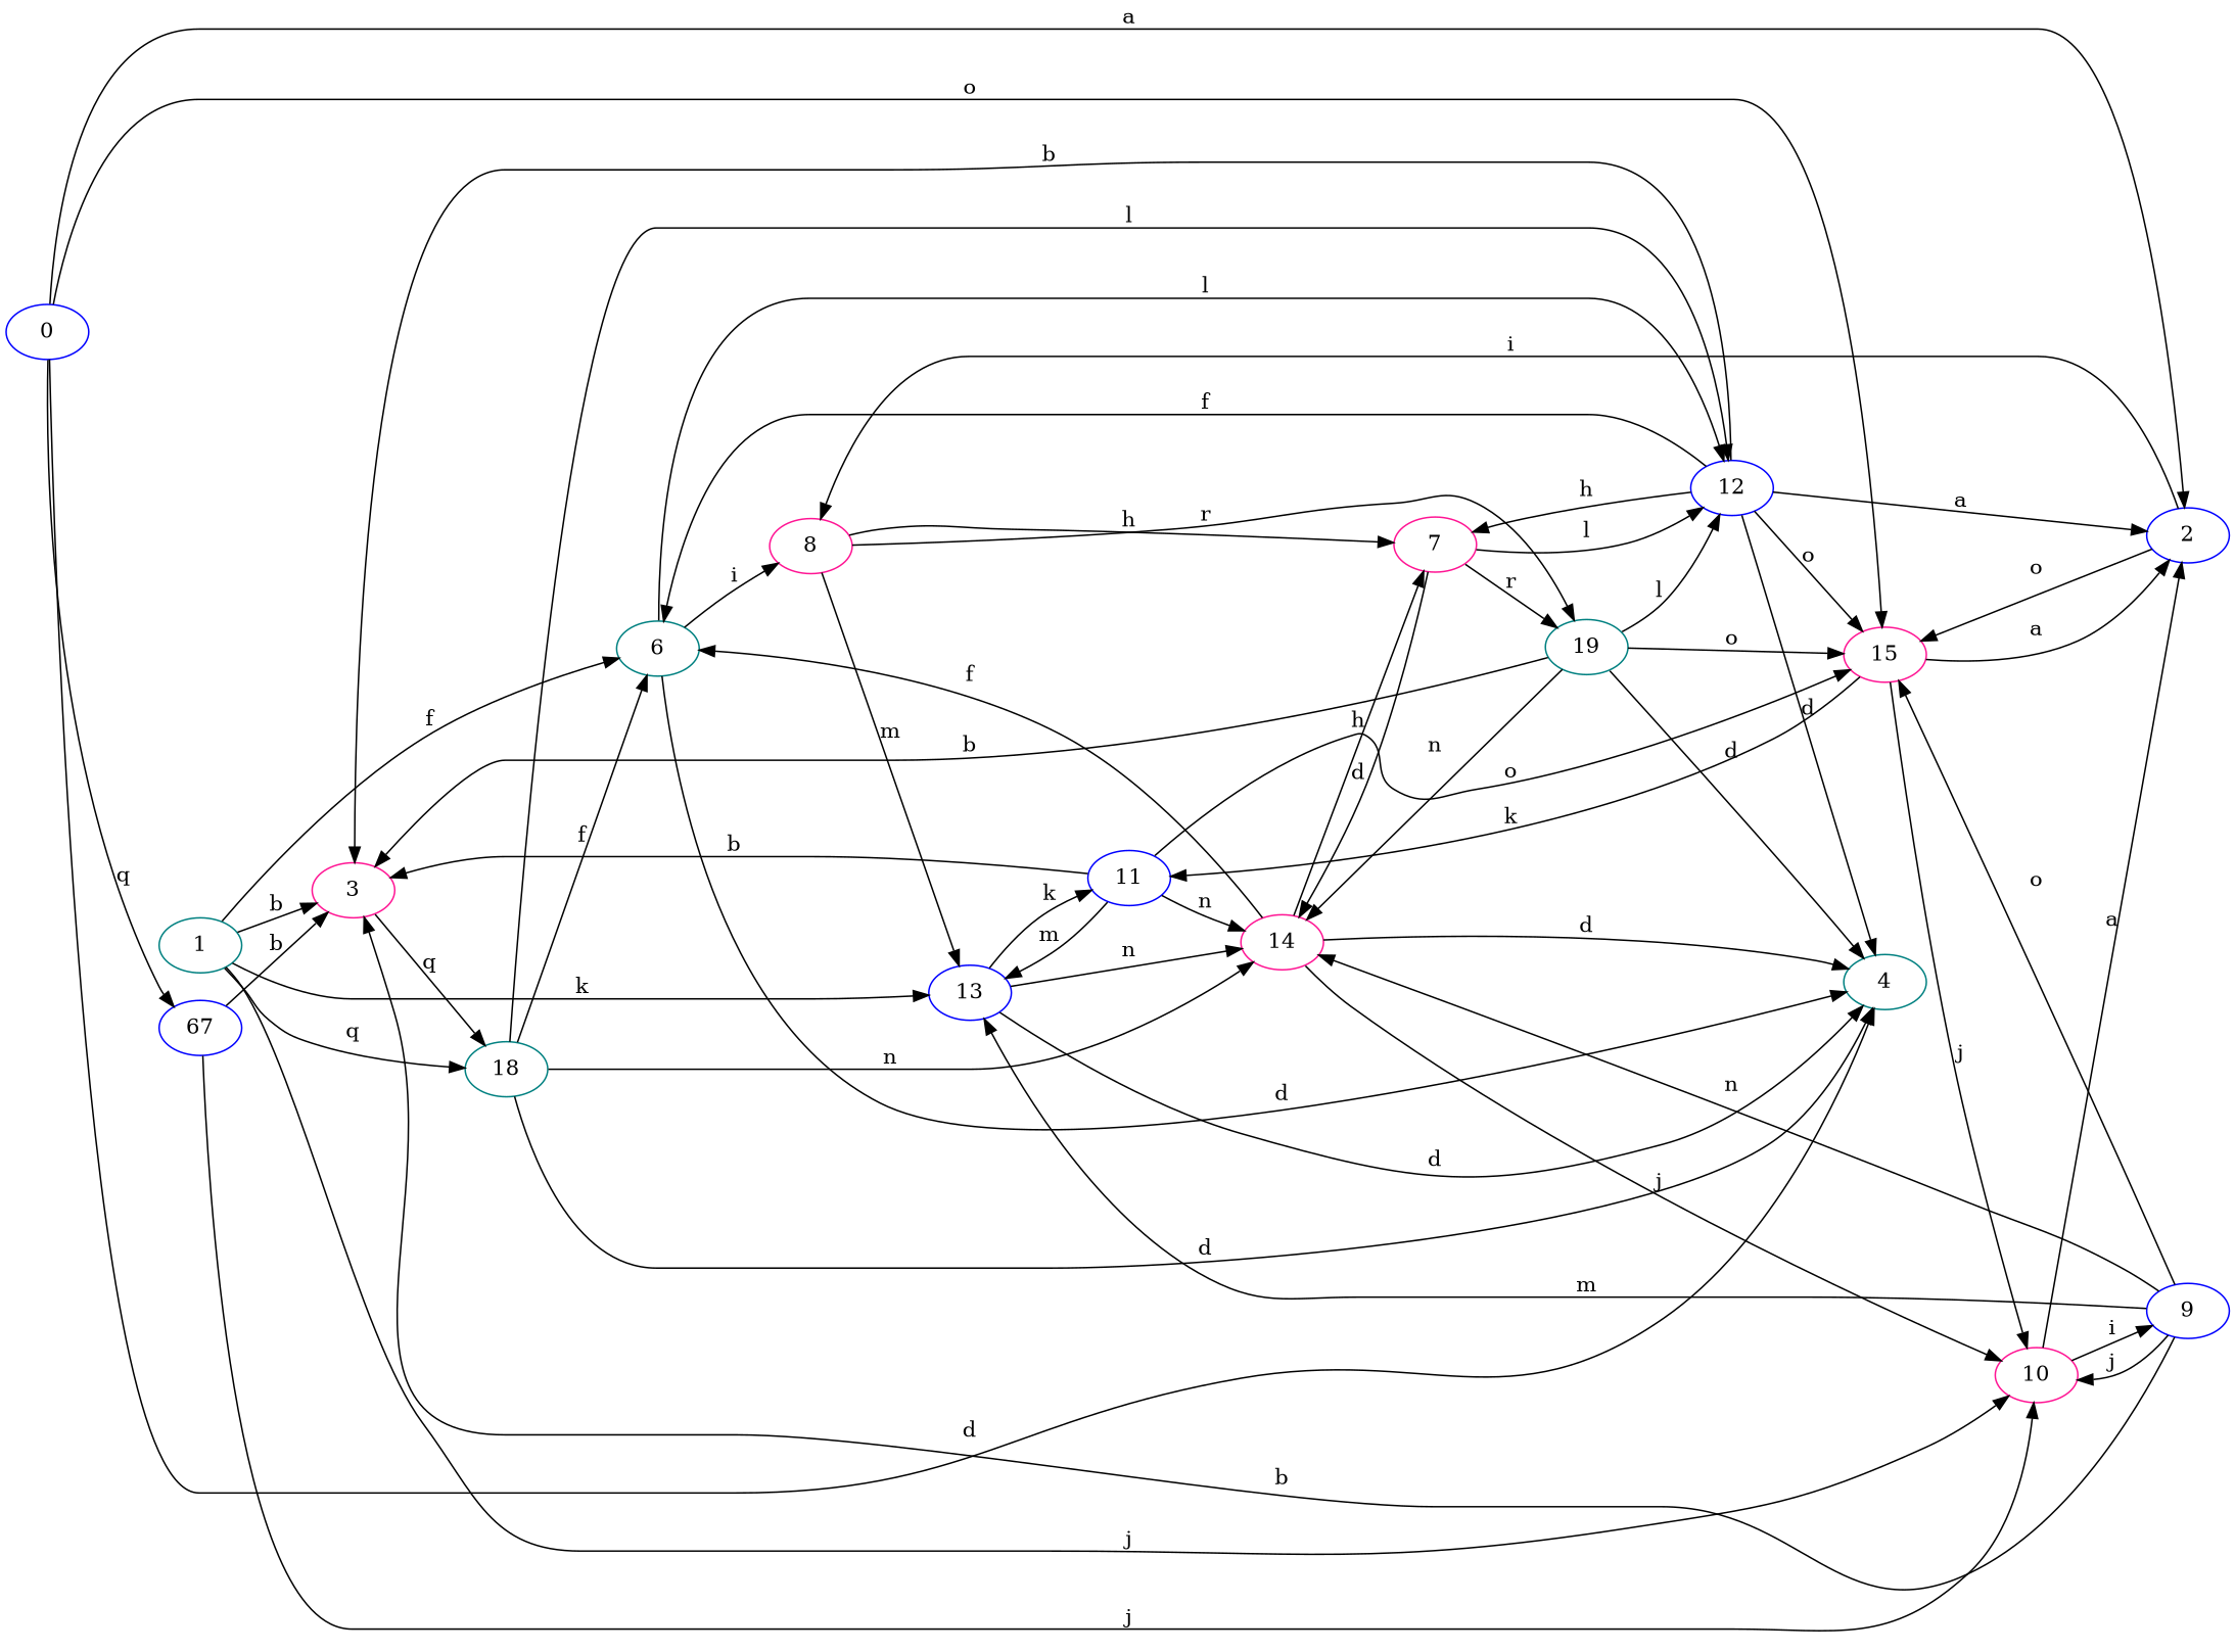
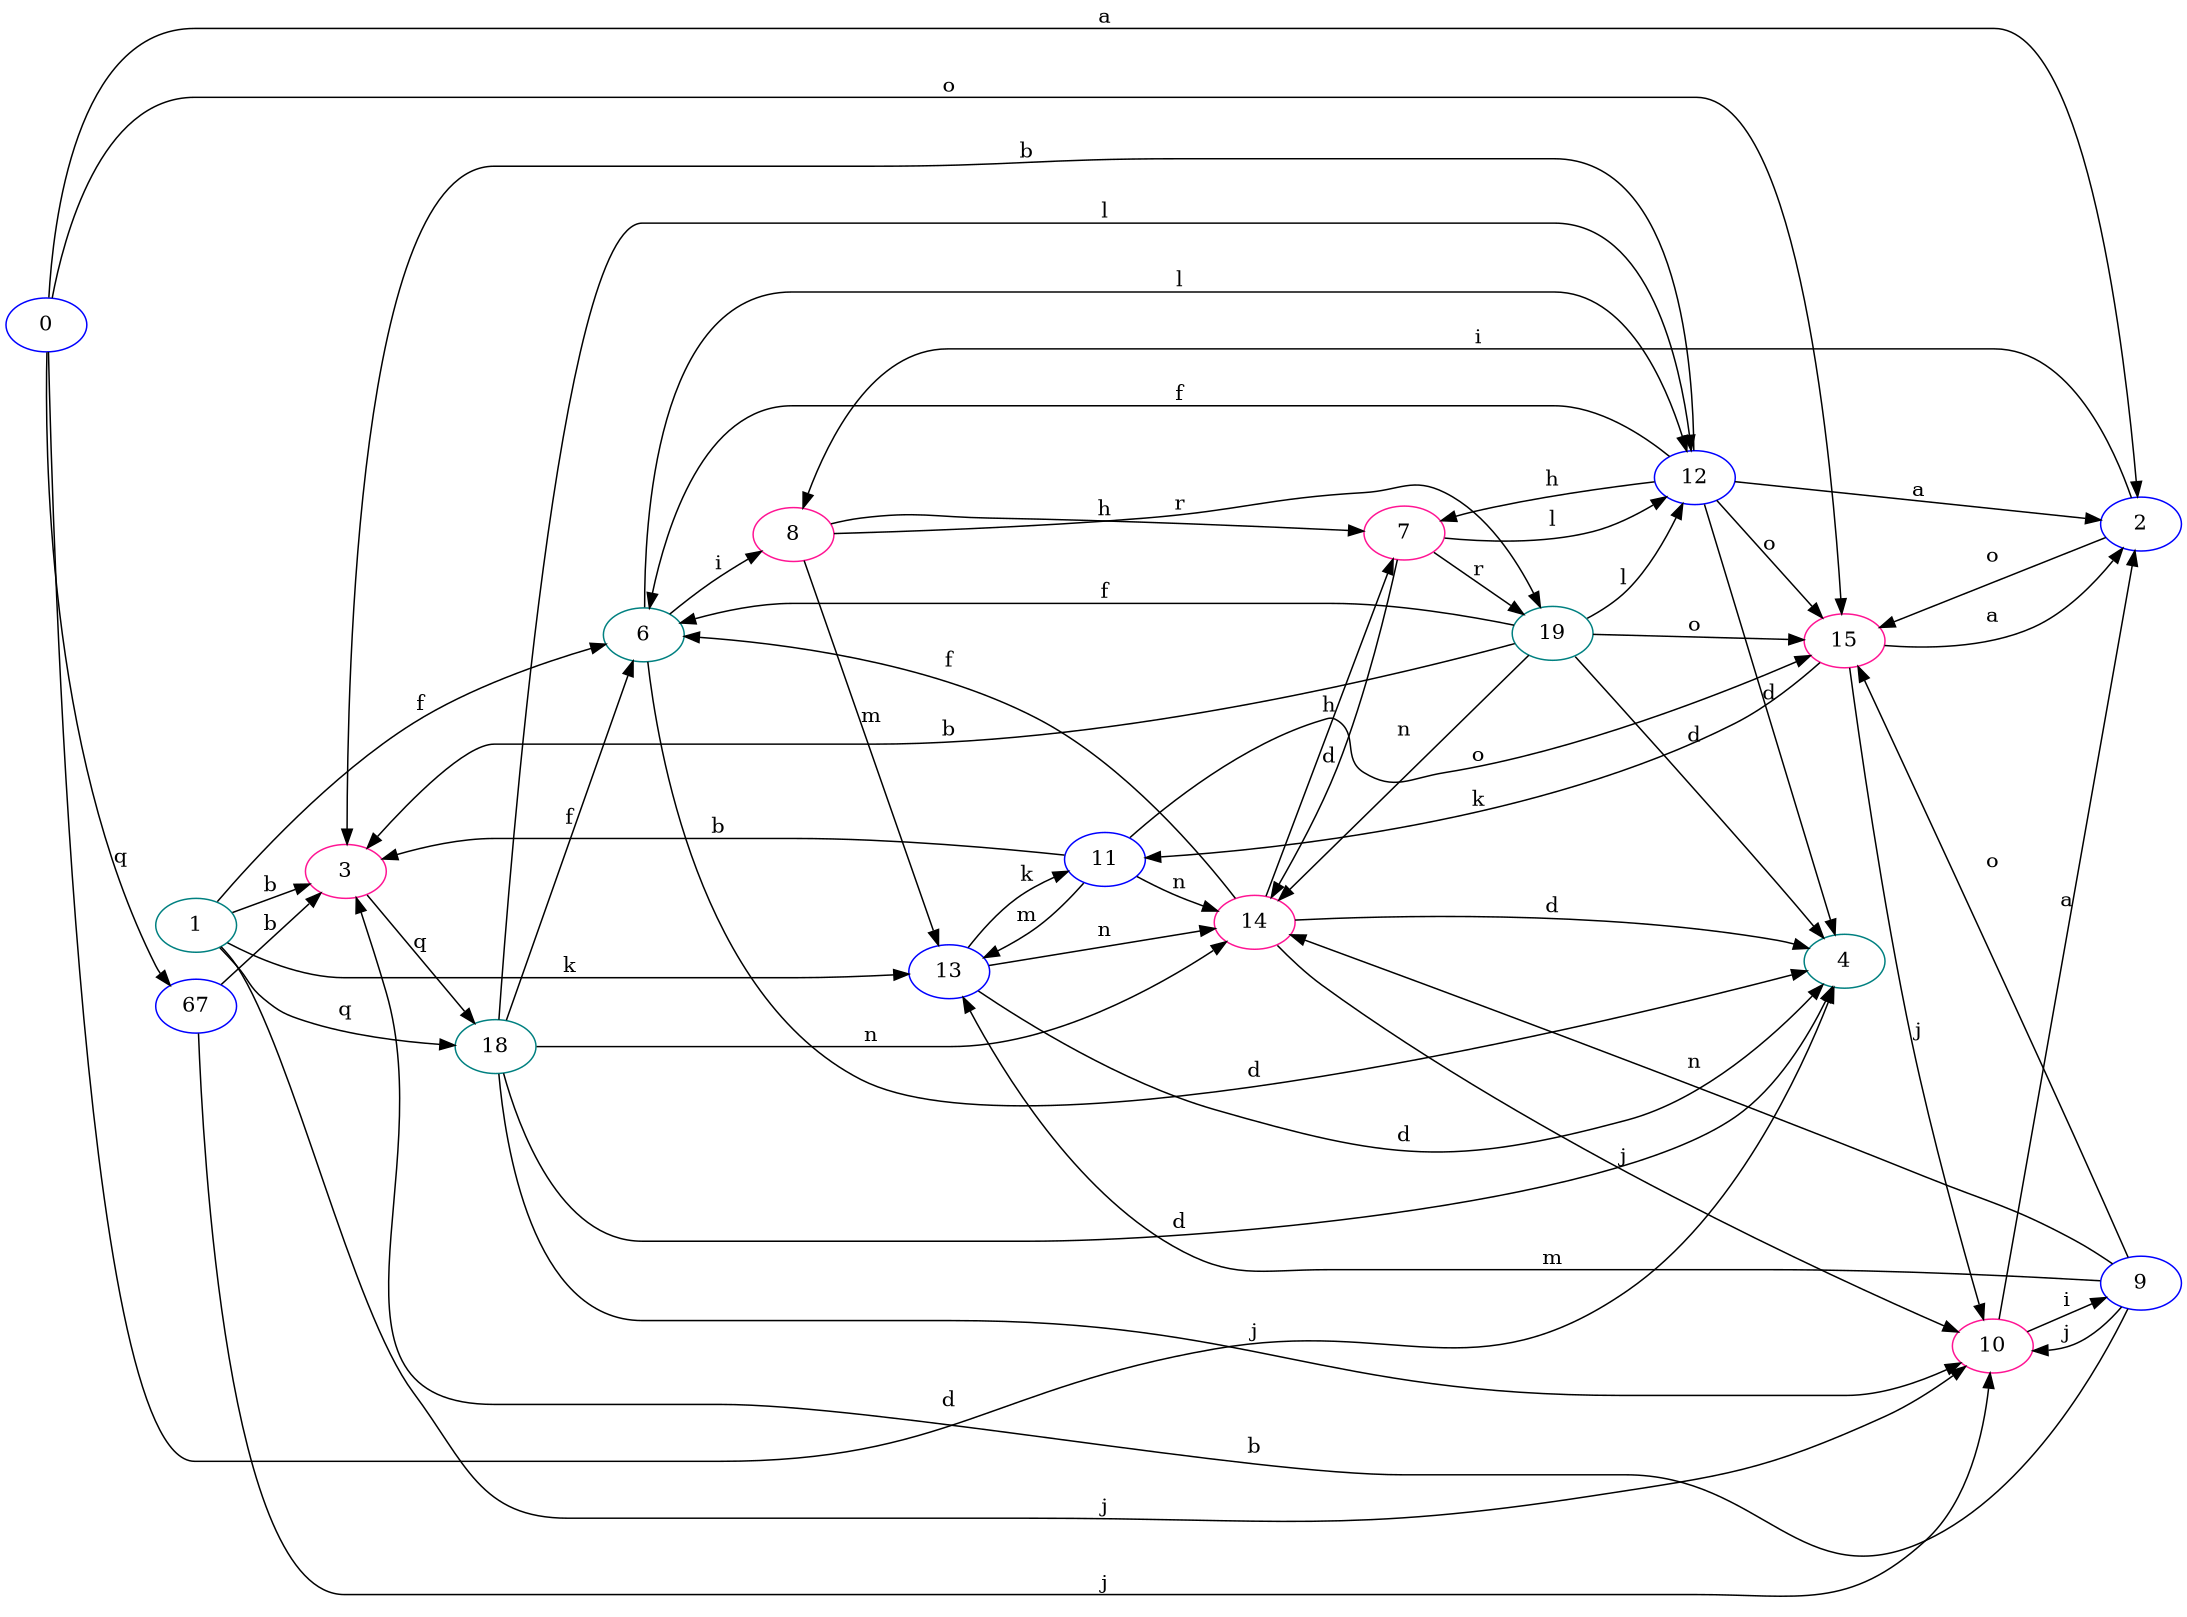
  strict digraph {
    rankdir=LR
    node [color=blue]
    1 [color=teal]
    3 [color=deeppink]
    6 [color=teal]
    10 [color=deeppink]
    18 [color=teal]
    13
    8 [color=deeppink]
    4 [color=teal]
    12
    2
    9
    11
    15 [color=deeppink]
    14 [color=deeppink]
    7 [color=deeppink]
    19 [color=teal]
    n17 [label=67]
    0
    1 -> 3 [label=b]
    1 -> 6 [label=f]
    1 -> 10 [label=j]
    1 -> 18 [label=q]
    1 -> 13 [label=k]
    3 -> 18 [label=q]
    6 -> 8 [label=i]
    6 -> 4 [label=d]
    6 -> 12 [label=l]
    10 -> 2 [label=a]
    10 -> 9 [label=i]
    18 -> 6 [label=f]
+   18 -> 10 [label=j]
    18 -> 4 [label=d]
    18 -> 12 [label=l]
    18 -> 14 [label=n]
    13 -> 4 [label=d]
    13 -> 11 [label=k]
    13 -> 14 [label=n]
    8 -> 13 [label=m]
    8 -> 7 [label=h]
    8 -> 19 [label=r]
    12 -> 3 [label=b]
    12 -> 6 [label=f]
    12 -> 4 [label=d]
    12 -> 2 [label=a]
    12 -> 15 [label=o]
    12 -> 7 [label=h]
    2 -> 8 [label=i]
    2 -> 15 [label=o]
    9 -> 3 [label=b]
    9 -> 10 [label=j]
    9 -> 13 [label=m]
    9 -> 15 [label=o]
    9 -> 14 [label=n]
    11 -> 3 [label=b]
    11 -> 13 [label=m]
    11 -> 15 [label=o]
    11 -> 14 [label=n]
    15 -> 10 [label=j]
    15 -> 2 [label=a]
    15 -> 11 [label=k]
    14 -> 6 [label=f]
    14 -> 10 [label=j]
    14 -> 4 [label=d]
    14 -> 7 [label=h]
    7 -> 12 [label=l]
    7 -> 14 [label=d]
    7 -> 19 [label=r]
    19 -> 3 [label=b]
+   19 -> 6 [label=f]
    19 -> 4 [label=d]
    19 -> 12 [label=l]
    19 -> 15 [label=o]
    19 -> 14 [label=n]
    n17 -> 3 [label=b]
    n17 -> 10 [label=j]
    0 -> 4 [label=d]
    0 -> 2 [label=a]
    0 -> 15 [label=o]
    0 -> n17 [label=q]
  }
